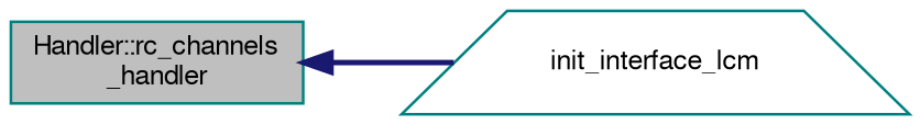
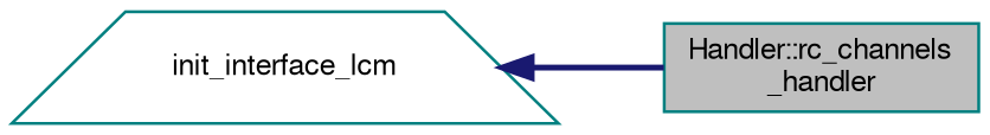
  digraph {
    rankdir=LR
    node [color=teal fontname=FreeSans fontsize=10 style=filled]
    n1 [fillcolor=grey75 fontcolor=black height=0.2 label="Handler::rc_channels\l_handler" shape=box width=0.4]
    n2 [fillcolor=white height=0.2 label=init_interface_lcm shape=trapezium width=0.4]
-   n1 -> n2 [color=midnightblue dir=back fontname=FreeSans fontsize=10 labelfontname=FreeSans labelfontsize=10 style=bold]
+   n2 -> n1 [color=midnightblue dir=back fontname=FreeSans fontsize=10 labelfontname=FreeSans labelfontsize=10 style=bold]
  }
